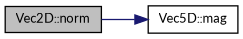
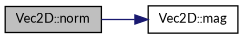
  digraph {
    rankdir=LR
    fontname=Lato
    node [color=black fontname=Lato fontsize=10 shape=record style=filled]
    n1 [fillcolor=grey75 fontcolor=black height=0.2 label="Vec2D::norm" width=0.4]
-   n2 [fillcolor=white height=0.2 label="Vec5D::mag" width=0.4]
+   n2 [fillcolor=white height=0.2 label="Vec2D::mag" width=0.4]
    n1 -> n2 [color=midnightblue fontname=Lato fontsize=10 labelfontname=Helvetica labelfontsize=10 style=solid]
  }
